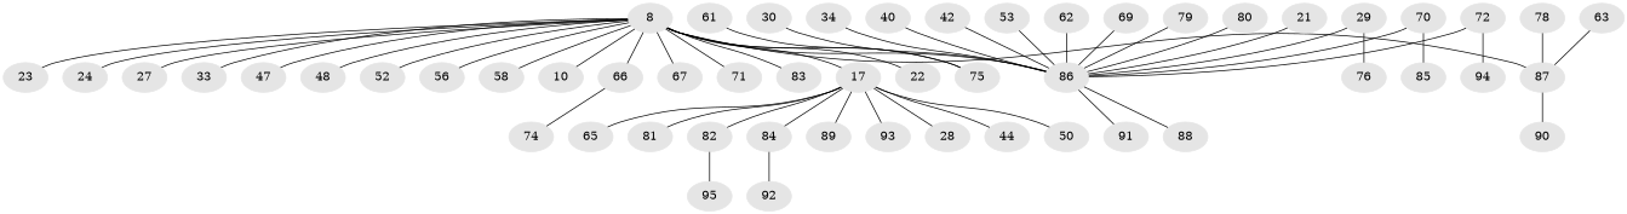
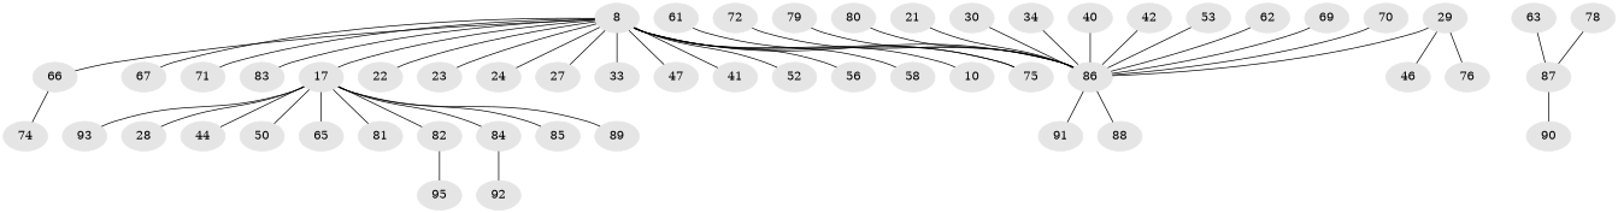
  graph {
    node [color=gray90 style=filled]
    8 [super="+2+3"]
    17 [super="+11"]
    22
    23 [super="+14"]
    24
    27
    33 [super="+25"]
    47
-   48
+   48 [label=41]
    52 [super="+31"]
    56
    58
    n13 [label=10]
    66 [super="+12+19"]
    67 [super="+59"]
    71
    75 [super="+54"]
    83
    86 [super="+45+68+41+77"]
    87 [super="+57"]
    28
    44
    50
    65 [super="+49"]
    81 [super="+10"]
    82 [super="+64"]
    84 [super="+32+39"]
    85
    89
    93
    74
    88 [super="+43"]
    91
    90
    95
    92
    21
    29
+   46
    76
    30
    34
    40
    42
    53
    61
    62
    63
    69
    70
    72
-   94
    78
    79
    80
    8 -- 17 [weight=3]
    8 -- 22
    8 -- 23
    8 -- 24
    8 -- 27
    8 -- 33
    8 -- 47
    8 -- 48
    8 -- 52
    8 -- 56
    8 -- 58
    8 -- n13
    8 -- 66
    8 -- 67
    8 -- 71
    8 -- 75
    8 -- 83
    8 -- 86 [weight=5]
-   8 -- 87
    17 -- 28
    17 -- 44
    17 -- 50
    17 -- 65
    17 -- 81
    17 -- 82
    17 -- 84
-   70 -- 85
+   17 -- 85
    17 -- 89
    17 -- 93
    66 -- 74
    86 -- 88
    86 -- 91
    87 -- 90
    82 -- 95
    84 -- 92
    21 -- 86
    29 -- 86 [weight=2]
+   29 -- 46
    29 -- 76
    30 -- 86
    34 -- 86
    40 -- 86
    42 -- 86
    53 -- 86
    61 -- 75
    62 -- 86
    63 -- 87
    69 -- 86
    70 -- 86
    72 -- 86
-   72 -- 94
    78 -- 87
    79 -- 86
    80 -- 86
  }
